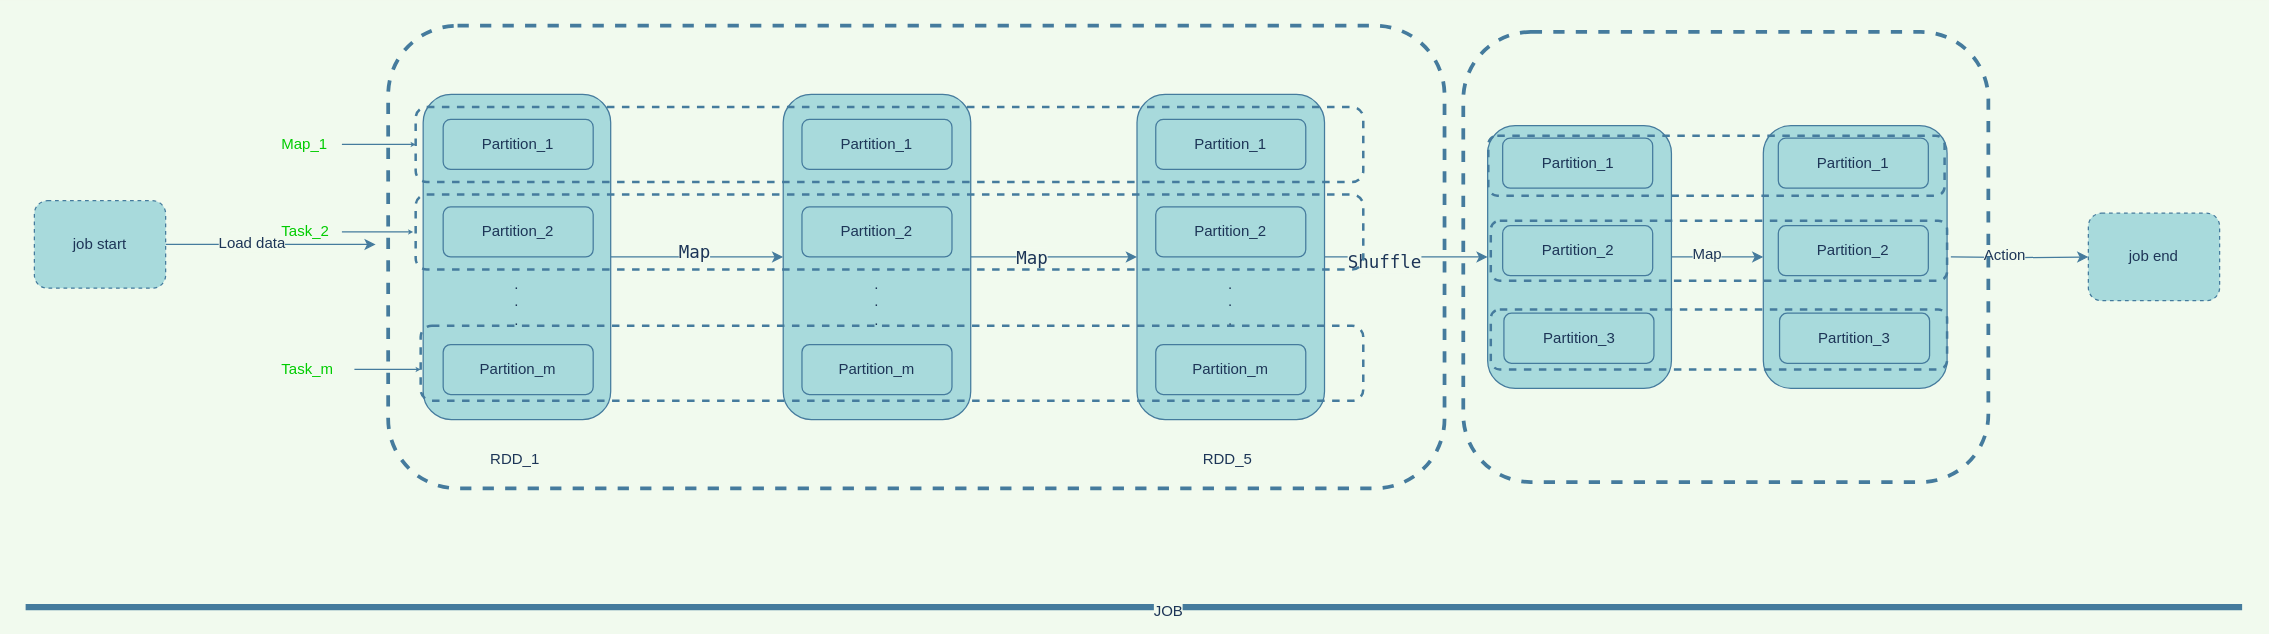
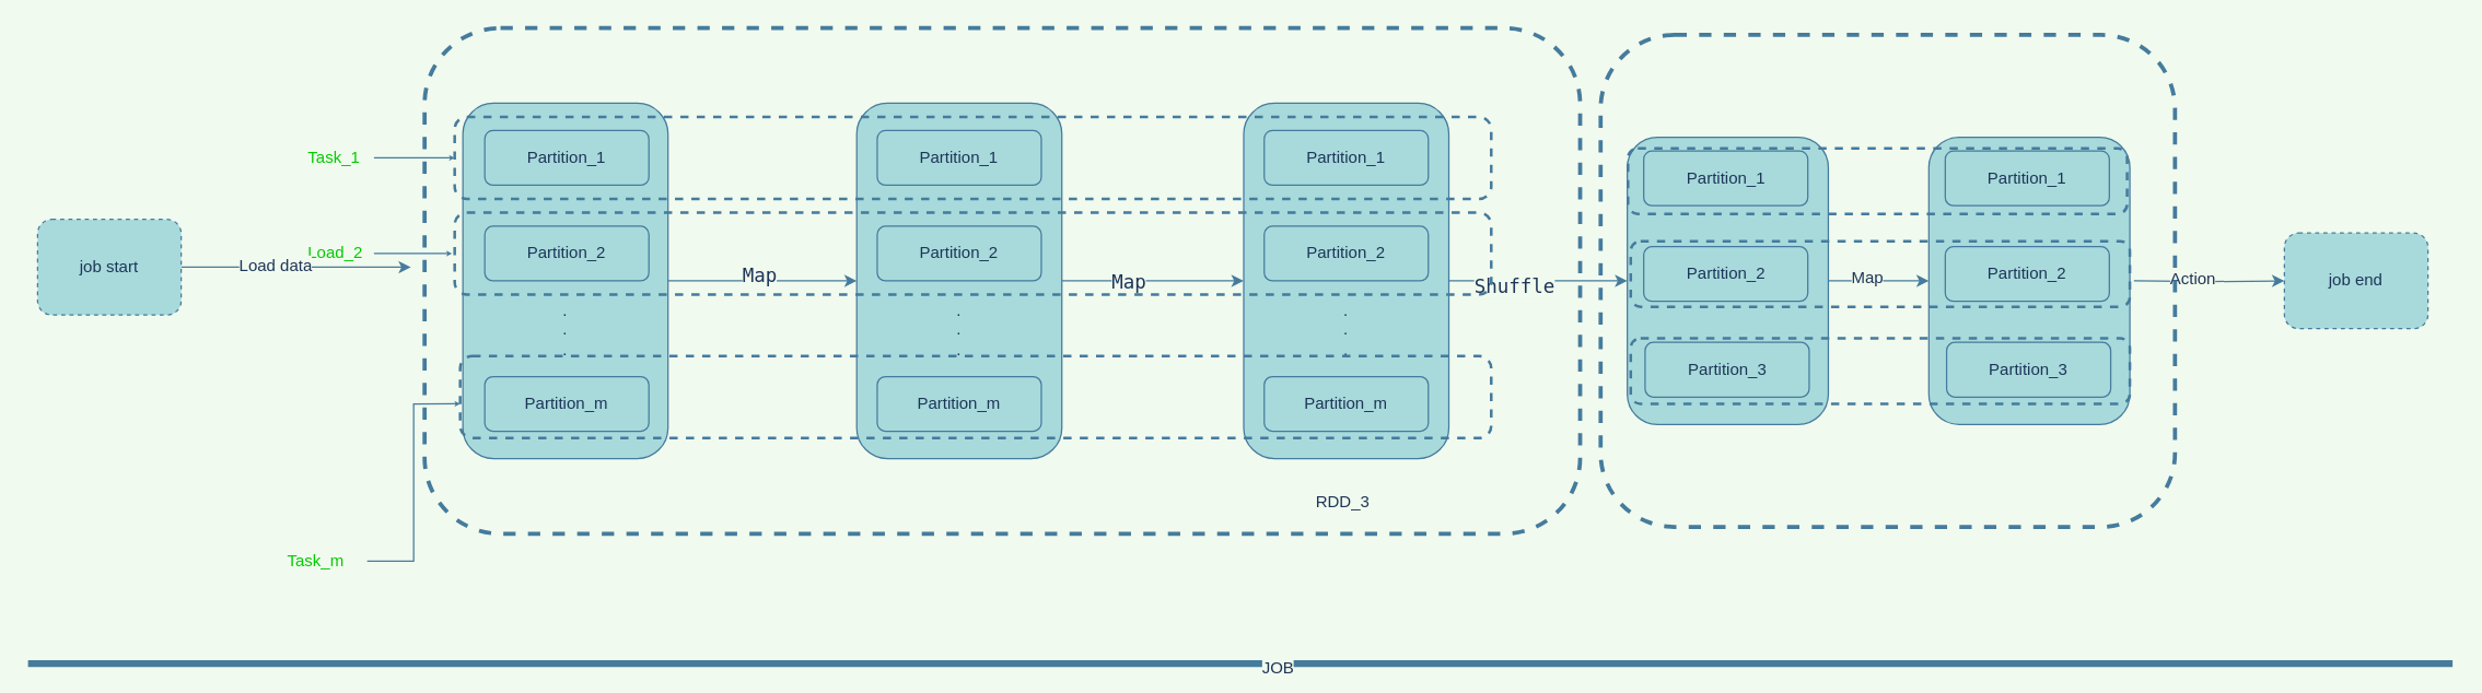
  <mxCell id="0" />
  <mxCell id="1" parent="0" />
  <mxCell id="2" style="edgeStyle=orthogonalEdgeStyle;rounded=0;orthogonalLoop=1;jettySize=auto;html=1;entryX=0;entryY=0.5;entryDx=0;entryDy=0;labelBackgroundColor=#F1FAEE;strokeColor=#457B9D;fontColor=#1D3557;" parent="1" source="4" target="11" edge="1"><mxGeometry relative="1" as="geometry" /></mxCell>
  <mxCell id="3" value="&lt;div style=&quot;font-family: &amp;#34;droid sans mono&amp;#34; , monospace , monospace , &amp;#34;droid sans fallback&amp;#34; ; font-size: 14px ; line-height: 19px ; white-space: pre&quot;&gt;Map&lt;/div&gt;" style="text;html=1;resizable=0;points=[];align=center;verticalAlign=middle;labelBackgroundColor=#F1FAEE;fontColor=#1D3557;" parent="2" vertex="1" connectable="0"><mxGeometry x="-0.304" y="3" relative="1" as="geometry"><mxPoint x="18" y="-2" as="offset" /></mxGeometry></mxCell>
  <mxCell id="4" value="&lt;br&gt;&lt;br&gt;&lt;br&gt;&lt;br&gt;&lt;br&gt;.&lt;br&gt;.&lt;br&gt;." style="rounded=1;whiteSpace=wrap;html=1;fillColor=#A8DADC;strokeColor=#457B9D;fontColor=#1D3557;" parent="1" vertex="1"><mxGeometry x="338" y="75" width="150" height="260" as="geometry" /></mxCell>
  <mxCell id="5" value="Partition_1" style="rounded=1;whiteSpace=wrap;html=1;fillColor=#A8DADC;strokeColor=#457B9D;fontColor=#1D3557;" parent="1" vertex="1"><mxGeometry x="354" y="95" width="120" height="40" as="geometry" /></mxCell>
  <mxCell id="6" value="Partition_2" style="rounded=1;whiteSpace=wrap;html=1;fillColor=#A8DADC;strokeColor=#457B9D;fontColor=#1D3557;" parent="1" vertex="1"><mxGeometry x="354" y="165" width="120" height="40" as="geometry" /></mxCell>
  <mxCell id="7" value="Partition_m" style="rounded=1;whiteSpace=wrap;html=1;fillColor=#A8DADC;strokeColor=#457B9D;fontColor=#1D3557;" parent="1" vertex="1"><mxGeometry x="354" y="275" width="120" height="40" as="geometry" /></mxCell>
- <mxCell id="8" value="RDD_1" style="text;html=1;resizable=0;points=[];autosize=1;align=left;verticalAlign=top;spacingTop=-4;fontColor=#1D3557;" parent="1" vertex="1"><mxGeometry x="390" y="357" width="50" height="20" as="geometry" /></mxCell>
  <mxCell id="9" style="edgeStyle=orthogonalEdgeStyle;rounded=0;orthogonalLoop=1;jettySize=auto;html=1;entryX=0;entryY=0.5;entryDx=0;entryDy=0;labelBackgroundColor=#F1FAEE;strokeColor=#457B9D;fontColor=#1D3557;" parent="1" source="11" target="17" edge="1"><mxGeometry relative="1" as="geometry" /></mxCell>
  <mxCell id="10" value="&lt;font face=&quot;droid sans mono, monospace, monospace, droid sans fallback&quot;&gt;&lt;span style=&quot;font-size: 14px ; white-space: pre&quot;&gt;Map&lt;/span&gt;&lt;/font&gt;" style="text;html=1;resizable=0;points=[];align=center;verticalAlign=middle;labelBackgroundColor=#F1FAEE;fontColor=#1D3557;" parent="9" vertex="1" connectable="0"><mxGeometry x="-0.276" relative="1" as="geometry"><mxPoint as="offset" /></mxGeometry></mxCell>
  <mxCell id="11" value="&lt;br&gt;&lt;br&gt;&lt;br&gt;&lt;br&gt;&lt;br&gt;.&lt;br&gt;.&lt;br&gt;." style="rounded=1;whiteSpace=wrap;html=1;fillColor=#A8DADC;strokeColor=#457B9D;fontColor=#1D3557;" parent="1" vertex="1"><mxGeometry x="626" y="75" width="150" height="260" as="geometry" /></mxCell>
  <mxCell id="12" value="Partition_1" style="rounded=1;whiteSpace=wrap;html=1;fillColor=#A8DADC;strokeColor=#457B9D;fontColor=#1D3557;" parent="1" vertex="1"><mxGeometry x="641" y="95" width="120" height="40" as="geometry" /></mxCell>
  <mxCell id="13" value="Partition_2" style="rounded=1;whiteSpace=wrap;html=1;fillColor=#A8DADC;strokeColor=#457B9D;fontColor=#1D3557;" parent="1" vertex="1"><mxGeometry x="641" y="165" width="120" height="40" as="geometry" /></mxCell>
  <mxCell id="14" value="Partition_m" style="rounded=1;whiteSpace=wrap;html=1;fillColor=#A8DADC;strokeColor=#457B9D;fontColor=#1D3557;" parent="1" vertex="1"><mxGeometry x="641" y="275" width="120" height="40" as="geometry" /></mxCell>
  <mxCell id="15" style="edgeStyle=orthogonalEdgeStyle;rounded=0;orthogonalLoop=1;jettySize=auto;html=1;entryX=0;entryY=0.5;entryDx=0;entryDy=0;labelBackgroundColor=#F1FAEE;strokeColor=#457B9D;fontColor=#1D3557;" parent="1" source="17" target="24" edge="1"><mxGeometry relative="1" as="geometry" /></mxCell>
  <mxCell id="16" value="&lt;div style=&quot;font-family: &amp;#34;droid sans mono&amp;#34; , monospace , monospace , &amp;#34;droid sans fallback&amp;#34; ; font-size: 14px ; line-height: 19px ; white-space: pre&quot;&gt;Shuffle&lt;/div&gt;" style="text;html=1;resizable=0;points=[];align=center;verticalAlign=middle;labelBackgroundColor=#F1FAEE;fontColor=#1D3557;" parent="15" vertex="1" connectable="0"><mxGeometry x="-0.273" y="-3" relative="1" as="geometry"><mxPoint as="offset" /></mxGeometry></mxCell>
  <mxCell id="17" value="&lt;br&gt;&lt;br&gt;&lt;br&gt;&lt;br&gt;&lt;br&gt;.&lt;br&gt;.&lt;br&gt;." style="rounded=1;whiteSpace=wrap;html=1;fillColor=#A8DADC;strokeColor=#457B9D;fontColor=#1D3557;" parent="1" vertex="1"><mxGeometry x="909" y="75" width="150" height="260" as="geometry" /></mxCell>
  <mxCell id="18" value="Partition_1" style="rounded=1;whiteSpace=wrap;html=1;fillColor=#A8DADC;strokeColor=#457B9D;fontColor=#1D3557;" parent="1" vertex="1"><mxGeometry x="924" y="95" width="120" height="40" as="geometry" /></mxCell>
  <mxCell id="19" value="Partition_2" style="rounded=1;whiteSpace=wrap;html=1;fillColor=#A8DADC;strokeColor=#457B9D;fontColor=#1D3557;" parent="1" vertex="1"><mxGeometry x="924" y="165" width="120" height="40" as="geometry" /></mxCell>
  <mxCell id="20" value="Partition_m" style="rounded=1;whiteSpace=wrap;html=1;fillColor=#A8DADC;strokeColor=#457B9D;fontColor=#1D3557;" parent="1" vertex="1"><mxGeometry x="924" y="275" width="120" height="40" as="geometry" /></mxCell>
- <mxCell id="21" value="RDD_5" style="text;html=1;resizable=0;points=[];autosize=1;align=left;verticalAlign=top;spacingTop=-4;fontColor=#1D3557;" parent="1" vertex="1"><mxGeometry x="960" y="357" width="50" height="20" as="geometry" /></mxCell>
+ <mxCell id="21" value="RDD_3" style="text;html=1;resizable=0;points=[];autosize=1;align=left;verticalAlign=top;spacingTop=-4;fontColor=#1D3557;" parent="1" vertex="1"><mxGeometry x="960" y="357" width="50" height="20" as="geometry" /></mxCell>
  <mxCell id="22" value="" style="edgeStyle=orthogonalEdgeStyle;rounded=0;orthogonalLoop=1;jettySize=auto;html=1;labelBackgroundColor=#F1FAEE;strokeColor=#457B9D;fontColor=#1D3557;" parent="1" source="24" edge="1"><mxGeometry relative="1" as="geometry"><mxPoint x="1410" y="205" as="targetPoint" /><Array as="points" /></mxGeometry></mxCell>
  <mxCell id="23" value="Map" style="text;html=1;resizable=0;points=[];align=center;verticalAlign=middle;labelBackgroundColor=#F1FAEE;fontColor=#1D3557;" parent="22" vertex="1" connectable="0"><mxGeometry x="-0.247" y="3" relative="1" as="geometry"><mxPoint as="offset" /></mxGeometry></mxCell>
  <mxCell id="24" value="" style="rounded=1;whiteSpace=wrap;html=1;fillColor=#A8DADC;strokeColor=#457B9D;fontColor=#1D3557;" parent="1" vertex="1"><mxGeometry x="1189.5" y="100" width="147" height="210" as="geometry" /></mxCell>
  <mxCell id="25" value="Partition_1" style="rounded=1;whiteSpace=wrap;html=1;fillColor=#A8DADC;strokeColor=#457B9D;fontColor=#1D3557;" parent="1" vertex="1"><mxGeometry x="1201.5" y="110" width="120" height="40" as="geometry" /></mxCell>
  <mxCell id="26" value="Partition_2" style="rounded=1;whiteSpace=wrap;html=1;fillColor=#A8DADC;strokeColor=#457B9D;fontColor=#1D3557;" parent="1" vertex="1"><mxGeometry x="1201.5" y="180" width="120" height="40" as="geometry" /></mxCell>
  <mxCell id="27" value="Partition_3" style="rounded=1;whiteSpace=wrap;html=1;fillColor=#A8DADC;strokeColor=#457B9D;fontColor=#1D3557;" parent="1" vertex="1"><mxGeometry x="1202.5" y="250" width="120" height="40" as="geometry" /></mxCell>
  <mxCell id="28" value="" style="rounded=1;whiteSpace=wrap;html=1;fillColor=none;dashed=1;strokeColor=#457B9D;strokeWidth=3;fontColor=#1D3557;" parent="1" vertex="1"><mxGeometry x="310" y="20" width="845" height="370" as="geometry" /></mxCell>
  <mxCell id="29" value="" style="edgeStyle=orthogonalEdgeStyle;rounded=0;orthogonalLoop=1;jettySize=auto;html=1;labelBackgroundColor=#F1FAEE;strokeColor=#457B9D;fontColor=#1D3557;" parent="1" target="31" edge="1"><mxGeometry relative="1" as="geometry"><mxPoint x="1560" y="205" as="sourcePoint" /></mxGeometry></mxCell>
  <mxCell id="30" value="Action" style="text;html=1;resizable=0;points=[];align=center;verticalAlign=middle;labelBackgroundColor=#F1FAEE;fontColor=#1D3557;" parent="29" vertex="1" connectable="0"><mxGeometry x="-0.242" y="2" relative="1" as="geometry"><mxPoint as="offset" /></mxGeometry></mxCell>
  <mxCell id="31" value="job end" style="rounded=1;whiteSpace=wrap;html=1;fillColor=#A8DADC;strokeColor=#457B9D;fontColor=#1D3557;dashed=1;" parent="1" vertex="1"><mxGeometry x="1670" y="170" width="105" height="70" as="geometry" /></mxCell>
  <mxCell id="32" value="" style="endArrow=none;html=1;strokeWidth=5;labelBackgroundColor=#F1FAEE;strokeColor=#457B9D;fontColor=#1D3557;" parent="1" edge="1"><mxGeometry width="50" height="50" relative="1" as="geometry"><mxPoint x="20" y="485" as="sourcePoint" /><mxPoint x="1793" y="485" as="targetPoint" /></mxGeometry></mxCell>
  <mxCell id="33" value="JOB" style="text;html=1;resizable=0;points=[];align=center;verticalAlign=middle;labelBackgroundColor=#F1FAEE;fontColor=#1D3557;" parent="32" vertex="1" connectable="0"><mxGeometry x="0.03" y="-3" relative="1" as="geometry"><mxPoint as="offset" /></mxGeometry></mxCell>
  <mxCell id="34" value="" style="rounded=1;whiteSpace=wrap;html=1;fillColor=#A8DADC;strokeColor=#457B9D;fontColor=#1D3557;" parent="1" vertex="1"><mxGeometry x="1410" y="100" width="147" height="210" as="geometry" /></mxCell>
  <mxCell id="35" value="Partition_1" style="rounded=1;whiteSpace=wrap;html=1;fillColor=#A8DADC;strokeColor=#457B9D;fontColor=#1D3557;" parent="1" vertex="1"><mxGeometry x="1422" y="110" width="120" height="40" as="geometry" /></mxCell>
  <mxCell id="36" value="Partition_2" style="rounded=1;whiteSpace=wrap;html=1;fillColor=#A8DADC;strokeColor=#457B9D;fontColor=#1D3557;" parent="1" vertex="1"><mxGeometry x="1422" y="180" width="120" height="40" as="geometry" /></mxCell>
  <mxCell id="37" value="Partition_3" style="rounded=1;whiteSpace=wrap;html=1;fillColor=#A8DADC;strokeColor=#457B9D;fontColor=#1D3557;" parent="1" vertex="1"><mxGeometry x="1423" y="250" width="120" height="40" as="geometry" /></mxCell>
  <mxCell id="38" value="" style="rounded=1;whiteSpace=wrap;html=1;fillColor=none;dashed=1;strokeColor=#457B9D;strokeWidth=3;fontColor=#1D3557;" parent="1" vertex="1"><mxGeometry x="1170" y="25" width="420" height="360" as="geometry" /></mxCell>
  <mxCell id="39" value="" style="rounded=1;whiteSpace=wrap;html=1;dashed=1;strokeColor=#457B9D;strokeWidth=2;fillColor=none;fontColor=#1D3557;" parent="1" vertex="1"><mxGeometry x="332" y="85" width="758" height="60" as="geometry" /></mxCell>
  <mxCell id="40" value="" style="rounded=1;whiteSpace=wrap;html=1;dashed=1;strokeColor=#457B9D;strokeWidth=2;fillColor=none;fontColor=#1D3557;" parent="1" vertex="1"><mxGeometry x="332" y="155" width="758" height="60" as="geometry" /></mxCell>
  <mxCell id="41" value="" style="rounded=1;whiteSpace=wrap;html=1;dashed=1;strokeColor=#457B9D;strokeWidth=2;fillColor=none;fontColor=#1D3557;" parent="1" vertex="1"><mxGeometry x="336" y="260" width="754" height="60" as="geometry" /></mxCell>
  <mxCell id="42" style="edgeStyle=orthogonalEdgeStyle;rounded=0;orthogonalLoop=1;jettySize=auto;html=1;strokeWidth=1;endSize=1;labelBackgroundColor=#F1FAEE;strokeColor=#457B9D;fontColor=#1D3557;" parent="1" source="43" target="39" edge="1"><mxGeometry relative="1" as="geometry" /></mxCell>
- <mxCell id="43" value="&lt;font color=&quot;#00cc00&quot;&gt;Map_1&lt;/font&gt;" style="text;html=1;resizable=0;points=[];autosize=1;align=left;verticalAlign=top;spacingTop=-4;fontColor=#1D3557;" parent="1" vertex="1"><mxGeometry x="223" y="105" width="50" height="20" as="geometry" /></mxCell>
+ <mxCell id="43" value="&lt;font color=&quot;#00cc00&quot;&gt;Task_1&lt;/font&gt;" style="text;html=1;resizable=0;points=[];autosize=1;align=left;verticalAlign=top;spacingTop=-4;fontColor=#1D3557;" parent="1" vertex="1"><mxGeometry x="223" y="105" width="50" height="20" as="geometry" /></mxCell>
  <mxCell id="44" style="edgeStyle=orthogonalEdgeStyle;rounded=0;orthogonalLoop=1;jettySize=auto;html=1;endSize=1;strokeWidth=1;labelBackgroundColor=#F1FAEE;strokeColor=#457B9D;fontColor=#1D3557;" parent="1" source="45" edge="1"><mxGeometry relative="1" as="geometry"><mxPoint x="330" y="185" as="targetPoint" /></mxGeometry></mxCell>
- <mxCell id="45" value="&lt;font color=&quot;#00cc00&quot;&gt;Task_2&lt;/font&gt;" style="text;html=1;resizable=0;points=[];autosize=1;align=left;verticalAlign=top;spacingTop=-4;fontColor=#1D3557;" parent="1" vertex="1"><mxGeometry x="223" y="175" width="50" height="20" as="geometry" /></mxCell>
+ <mxCell id="45" value="&lt;font color=&quot;#00cc00&quot;&gt;Load_2&lt;/font&gt;" style="text;html=1;resizable=0;points=[];autosize=1;align=left;verticalAlign=top;spacingTop=-4;fontColor=#1D3557;" parent="1" vertex="1"><mxGeometry x="223" y="175" width="50" height="20" as="geometry" /></mxCell>
  <mxCell id="46" style="edgeStyle=orthogonalEdgeStyle;rounded=0;orthogonalLoop=1;jettySize=auto;html=1;entryX=0;entryY=0.583;entryDx=0;entryDy=0;entryPerimeter=0;endSize=1;strokeWidth=1;labelBackgroundColor=#F1FAEE;strokeColor=#457B9D;fontColor=#1D3557;" parent="1" source="47" target="41" edge="1"><mxGeometry relative="1" as="geometry" /></mxCell>
- <mxCell id="47" value="&lt;font color=&quot;#00cc00&quot;&gt;Task_m&lt;/font&gt;" style="text;html=1;resizable=0;points=[];autosize=1;align=left;verticalAlign=top;spacingTop=-4;fontColor=#1D3557;" parent="1" vertex="1"><mxGeometry x="223" y="285" width="60" height="20" as="geometry" /></mxCell>
+ <mxCell id="47" value="&lt;font color=&quot;#00cc00&quot;&gt;Task_m&lt;/font&gt;" style="text;html=1;resizable=0;points=[];autosize=1;align=left;verticalAlign=top;spacingTop=-4;fontColor=#1D3557;" parent="1" vertex="1"><mxGeometry x="208" y="400" width="60" height="20" as="geometry" /></mxCell>
  <mxCell id="48" value="" style="rounded=1;whiteSpace=wrap;html=1;dashed=1;strokeColor=#457B9D;strokeWidth=2;fillColor=none;fontColor=#1D3557;" parent="1" vertex="1"><mxGeometry x="1190" y="108" width="365" height="48" as="geometry" /></mxCell>
  <mxCell id="49" value="" style="rounded=1;whiteSpace=wrap;html=1;dashed=1;strokeColor=#457B9D;strokeWidth=2;fillColor=none;fontColor=#1D3557;" parent="1" vertex="1"><mxGeometry x="1192" y="176" width="365" height="48" as="geometry" /></mxCell>
  <mxCell id="50" value="" style="rounded=1;whiteSpace=wrap;html=1;dashed=1;strokeColor=#457B9D;strokeWidth=2;fillColor=none;fontColor=#1D3557;" parent="1" vertex="1"><mxGeometry x="1192" y="247" width="365" height="48" as="geometry" /></mxCell>
  <mxCell id="51" style="edgeStyle=orthogonalEdgeStyle;rounded=0;orthogonalLoop=1;jettySize=auto;html=1;labelBackgroundColor=#F1FAEE;strokeColor=#457B9D;fontColor=#1D3557;" parent="1" source="53" edge="1"><mxGeometry relative="1" as="geometry"><mxPoint x="300" y="195" as="targetPoint" /></mxGeometry></mxCell>
  <mxCell id="52" value="Load data" style="text;html=1;resizable=0;points=[];align=center;verticalAlign=middle;labelBackgroundColor=#F1FAEE;fontColor=#1D3557;" parent="51" vertex="1" connectable="0"><mxGeometry x="-0.733" y="2" relative="1" as="geometry"><mxPoint x="46" as="offset" /></mxGeometry></mxCell>
  <mxCell id="53" value="job start" style="rounded=1;whiteSpace=wrap;html=1;fillColor=#A8DADC;strokeColor=#457B9D;fontColor=#1D3557;dashed=1;" parent="1" vertex="1"><mxGeometry x="27" y="160" width="105" height="70" as="geometry" /></mxCell>
